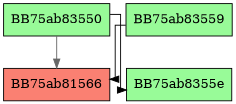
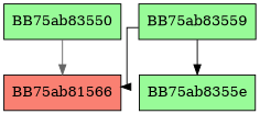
  digraph {
    splines=ortho
    node [fillcolor=palegreen shape=box style=filled]
    edge [color=black]
    n1 [fillcolor=salmon label=BB75ab81566]
    BB75ab83550
    BB75ab83559
    BB75ab8355e
    BB75ab83550 -> n1 [color=gray40]
    BB75ab83559 -> n1
-   BB75ab83550 -> BB75ab8355e
+   BB75ab83559 -> BB75ab8355e
  }
